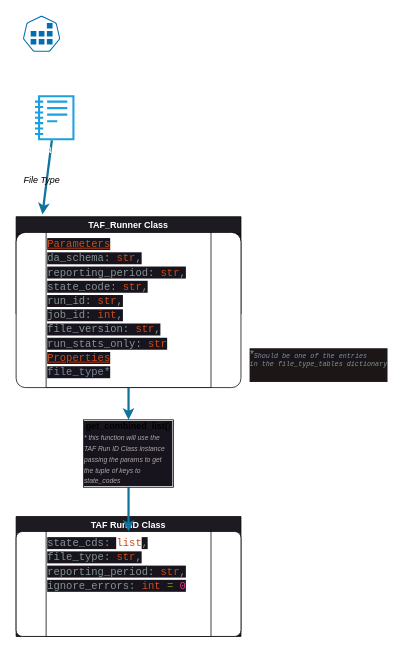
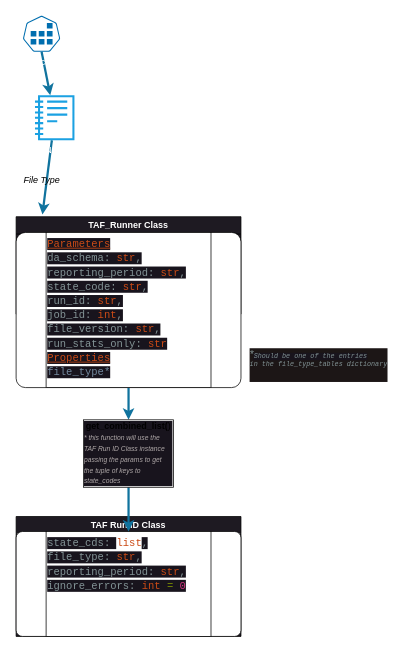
  <mxCell id="0" />
  <mxCell id="1" parent="0" />
  <mxCell id="2" value="&lt;font color=&quot;#ffffff&quot;&gt;TAF Run ID Class&lt;/font&gt;" style="swimlane;whiteSpace=wrap;html=1;fillColor=#1E1A22;glass=0;rounded=0;shadow=0;swimlaneFillColor=#1A151F;startSize=23;container=0;" parent="1" vertex="1"><mxGeometry x="21" y="688" width="300" height="160" as="geometry" /></mxCell>
  <mxCell id="3" value="" style="verticalLabelPosition=bottom;verticalAlign=top;html=1;shape=process;whiteSpace=wrap;rounded=1;size=0.14;arcSize=6;container=0;" parent="2" vertex="1"><mxGeometry y="20" width="300" height="140" as="geometry" /></mxCell>
  <mxCell id="4" value="&lt;div style=&quot;color: rgb(131, 148, 150); font-family: Consolas, &amp;quot;Courier New&amp;quot;, monospace; font-size: 14px; line-height: 19px;&quot;&gt;&lt;div style=&quot;&quot;&gt;&lt;span style=&quot;background-color: rgb(24, 20, 29);&quot;&gt;state_cds: &lt;/span&gt;&lt;span style=&quot;color: rgb(203, 75, 22);&quot;&gt;list&lt;/span&gt;&lt;span style=&quot;background-color: rgb(24, 20, 29);&quot;&gt;,&lt;/span&gt;&lt;br&gt;&lt;/div&gt;&lt;div style=&quot;&quot;&gt;&lt;span style=&quot;background-color: rgb(24, 20, 29);&quot;&gt;file_type: &lt;span style=&quot;color: #cb4b16;&quot;&gt;str&lt;/span&gt;,&lt;/span&gt;&lt;/div&gt;&lt;div style=&quot;&quot;&gt;&lt;span style=&quot;background-color: rgb(24, 20, 29);&quot;&gt;reporting_period: &lt;span style=&quot;color: #cb4b16;&quot;&gt;str&lt;/span&gt;,&lt;/span&gt;&lt;/div&gt;&lt;div style=&quot;&quot;&gt;&lt;span style=&quot;background-color: rgb(24, 20, 29);&quot;&gt;ignore_errors: &lt;span style=&quot;color: rgb(203, 75, 22);&quot;&gt;int&lt;/span&gt; &lt;span style=&quot;color: rgb(133, 153, 0);&quot;&gt;=&lt;/span&gt; &lt;span style=&quot;color: rgb(211, 54, 130);&quot;&gt;0&lt;/span&gt;&lt;/span&gt;&lt;/div&gt;&lt;/div&gt;" style="rounded=0;whiteSpace=wrap;html=1;align=left;verticalAlign=top;container=0;" parent="2" vertex="1"><mxGeometry x="40" y="20" width="220" height="140" as="geometry" /></mxCell>
  <mxCell id="5" value="&lt;font color=&quot;#ffffff&quot;&gt;TAF_Runner Class&lt;br&gt;&lt;/font&gt;" style="swimlane;whiteSpace=wrap;html=1;fillColor=#1E1A22;glass=0;rounded=0;shadow=0;swimlaneFillColor=#1A151F;startSize=23;container=0;" parent="1" vertex="1"><mxGeometry x="21" y="288" width="300" height="130" as="geometry" /></mxCell>
  <mxCell id="6" value="" style="verticalLabelPosition=bottom;verticalAlign=top;html=1;shape=process;whiteSpace=wrap;rounded=1;size=0.14;arcSize=6;container=0;" parent="1" vertex="1"><mxGeometry x="21" y="309" width="300" height="207" as="geometry" /></mxCell>
  <mxCell id="7" style="edgeStyle=none;html=1;exitX=0.5;exitY=1;exitDx=0;exitDy=0;entryX=0.5;entryY=0;entryDx=0;entryDy=0;fillColor=#b1ddf0;strokeColor=#10739e;strokeWidth=3;" parent="1" source="8" target="10" edge="1"><mxGeometry relative="1" as="geometry" /></mxCell>
  <mxCell id="8" value="&lt;div style=&quot;font-family: Consolas, &amp;quot;Courier New&amp;quot;, monospace; font-size: 14px; line-height: 19px;&quot;&gt;&lt;div style=&quot;&quot;&gt;&lt;div style=&quot;line-height: 19px;&quot;&gt;&lt;div style=&quot;&quot;&gt;&lt;span style=&quot;background-color: rgb(24, 20, 29);&quot;&gt;&lt;font style=&quot;font-size: 14px;&quot; color=&quot;#cb4b16&quot;&gt;&lt;u&gt;Parameters&lt;/u&gt;&lt;/font&gt;&lt;br&gt;&lt;font style=&quot;font-size: 14px;&quot; color=&quot;#839496&quot;&gt;da_schema: &lt;/font&gt;&lt;span style=&quot;color: rgb(203, 75, 22);&quot;&gt;str&lt;/span&gt;&lt;font style=&quot;font-size: 14px;&quot; color=&quot;#839496&quot;&gt;,&lt;/font&gt;&lt;/span&gt;&lt;/div&gt;&lt;div style=&quot;color: rgb(131, 148, 150);&quot;&gt;&lt;span style=&quot;background-color: rgb(24, 20, 29);&quot;&gt;reporting_period: &lt;span style=&quot;color: #cb4b16;&quot;&gt;str&lt;/span&gt;,&lt;/span&gt;&lt;/div&gt;&lt;div style=&quot;color: rgb(131, 148, 150);&quot;&gt;&lt;span style=&quot;background-color: rgb(24, 20, 29);&quot;&gt;state_code: &lt;span style=&quot;color: #cb4b16;&quot;&gt;str&lt;/span&gt;,&lt;/span&gt;&lt;/div&gt;&lt;div style=&quot;color: rgb(131, 148, 150);&quot;&gt;&lt;span style=&quot;background-color: rgb(24, 20, 29);&quot;&gt;run_id: &lt;span style=&quot;color: #cb4b16;&quot;&gt;str&lt;/span&gt;,&lt;/span&gt;&lt;/div&gt;&lt;div style=&quot;color: rgb(131, 148, 150);&quot;&gt;&lt;span style=&quot;background-color: rgb(24, 20, 29);&quot;&gt;job_id: &lt;span style=&quot;color: #cb4b16;&quot;&gt;int&lt;/span&gt;,&lt;/span&gt;&lt;/div&gt;&lt;div style=&quot;color: rgb(131, 148, 150);&quot;&gt;&lt;span style=&quot;background-color: rgb(24, 20, 29);&quot;&gt;file_version: &lt;span style=&quot;color: #cb4b16;&quot;&gt;str&lt;/span&gt;,&lt;/span&gt;&lt;/div&gt;&lt;div style=&quot;&quot;&gt;&lt;span style=&quot;background-color: rgb(24, 20, 29);&quot;&gt;&lt;font style=&quot;font-size: 14px;&quot; color=&quot;#839496&quot;&gt;run_stats_only: &lt;/font&gt;&lt;font style=&quot;font-size: 14px;&quot; color=&quot;#cb4b16&quot;&gt;str&lt;/font&gt;&lt;br&gt;&lt;font style=&quot;font-size: 14px;&quot; color=&quot;#cb4b16&quot;&gt;&lt;u&gt;Properties&lt;/u&gt;&lt;/font&gt;&lt;br&gt;&lt;font style=&quot;font-size: 14px;&quot; color=&quot;#73899e&quot;&gt;file_type*&lt;/font&gt;&lt;/span&gt;&lt;/div&gt;&lt;div style=&quot;&quot;&gt;&lt;br&gt;&lt;/div&gt;&lt;/div&gt;&lt;/div&gt;&lt;/div&gt;" style="rounded=0;whiteSpace=wrap;html=1;align=left;verticalAlign=top;container=0;" parent="1" vertex="1"><mxGeometry x="61" y="309" width="220" height="207" as="geometry" /></mxCell>
  <mxCell id="9" style="edgeStyle=none;html=1;exitX=0.5;exitY=1;exitDx=0;exitDy=0;fillColor=#b1ddf0;strokeColor=#10739e;strokeWidth=3;" parent="1" source="10" target="4" edge="1"><mxGeometry relative="1" as="geometry" /></mxCell>
  <mxCell id="10" value="&lt;b&gt;get_combined_list(&lt;/b&gt;)&lt;br&gt;&lt;div style=&quot;text-align: left;&quot;&gt;&lt;span style=&quot;font-size: 9px;&quot;&gt;&lt;font color=&quot;#b1aaaa&quot;&gt;&lt;i&gt;* this function will use the TAF Run ID Class instance passing the params to get the tuple of keys to state_codes&lt;/i&gt;&lt;/font&gt;&lt;/span&gt;&lt;/div&gt;" style="rounded=0;whiteSpace=wrap;html=1;labelBackgroundColor=#18141d;" parent="1" vertex="1"><mxGeometry x="111" y="559" width="120" height="90" as="geometry" /></mxCell>
+ <mxCell id="11" style="edgeStyle=none;html=1;exitX=0.5;exitY=1;exitDx=0;exitDy=0;exitPerimeter=0;fillColor=#b1ddf0;strokeColor=#10739e;strokeWidth=3;" edge="1" parent="1" source="12" target="15"><mxGeometry relative="1" as="geometry" /></mxCell>
  <mxCell id="12" value="Databricks Job" style="sketch=0;html=1;dashed=0;whitespace=wrap;points=[[0.005,0.63,0],[0.1,0.2,0],[0.9,0.2,0],[0.5,0,0],[0.995,0.63,0],[0.72,0.99,0],[0.5,1,0],[0.28,0.99,0]];verticalLabelPosition=bottom;align=center;verticalAlign=top;shape=mxgraph.kubernetes.icon;prIcon=job;fillColor=none;fontColor=#ffffff;strokeColor=#006EAF;" vertex="1" parent="1"><mxGeometry x="30" width="50" height="48" as="geometry" y="20" /></mxCell>
  <mxCell id="13" value="" style="edgeStyle=none;html=1;endArrow=classic;fillColor=#b1ddf0;strokeColor=#10739e;entryX=0.117;entryY=-0.023;entryDx=0;entryDy=0;entryPerimeter=0;strokeWidth=3;endFill=1;" edge="1" parent="1" source="15" target="5"><mxGeometry relative="1" as="geometry"><mxPoint x="56.552" y="179.806" as="sourcePoint" /><mxPoint x="56" y="290" as="targetPoint" /></mxGeometry></mxCell>
  <mxCell id="14" value="&lt;i&gt;File Type&lt;/i&gt;" style="text;html=1;align=center;verticalAlign=middle;resizable=0;points=[];autosize=1;strokeColor=none;fillColor=none;strokeWidth=3;" vertex="1" parent="1"><mxGeometry x="20" y="225" width="70" height="30" as="geometry" /></mxCell>
  <mxCell id="15" value="TAF Notebook" style="sketch=0;outlineConnect=0;fontColor=#ffffff;fillColor=#1ba1e2;strokeColor=#006EAF;dashed=0;verticalLabelPosition=bottom;verticalAlign=top;align=center;html=1;fontSize=12;fontStyle=0;aspect=fixed;pointerEvents=1;shape=mxgraph.aws4.sagemaker_notebook;" vertex="1" parent="1"><mxGeometry x="30" y="126" width="85" height="60" as="geometry" /></mxCell>
  <mxCell id="16" value="&lt;i&gt;*&lt;font style=&quot;font-family: Consolas, &amp;quot;Courier New&amp;quot;, monospace; background-color: rgb(24, 20, 29); font-size: 9px;&quot;&gt;Should be one of the entries &lt;br&gt;&lt;div style=&quot;&quot;&gt;in the&amp;nbsp;&lt;font style=&quot;&quot;&gt;file_type_tables dictionary&lt;/font&gt;&lt;/div&gt;&lt;/font&gt;&lt;/i&gt;&lt;font style=&quot;font-family: Consolas, &amp;quot;Courier New&amp;quot;, monospace; font-size: 9px;&quot;&gt;&lt;br&gt;&lt;/font&gt;" style="text;html=1;align=left;verticalAlign=middle;resizable=0;points=[];autosize=1;strokeColor=none;fillColor=none;fontSize=14;fontColor=#839496;labelBackgroundColor=#1c1616;strokeWidth=3;" vertex="1" parent="1"><mxGeometry x="331" y="456" width="190" height="60" as="geometry" /></mxCell>
